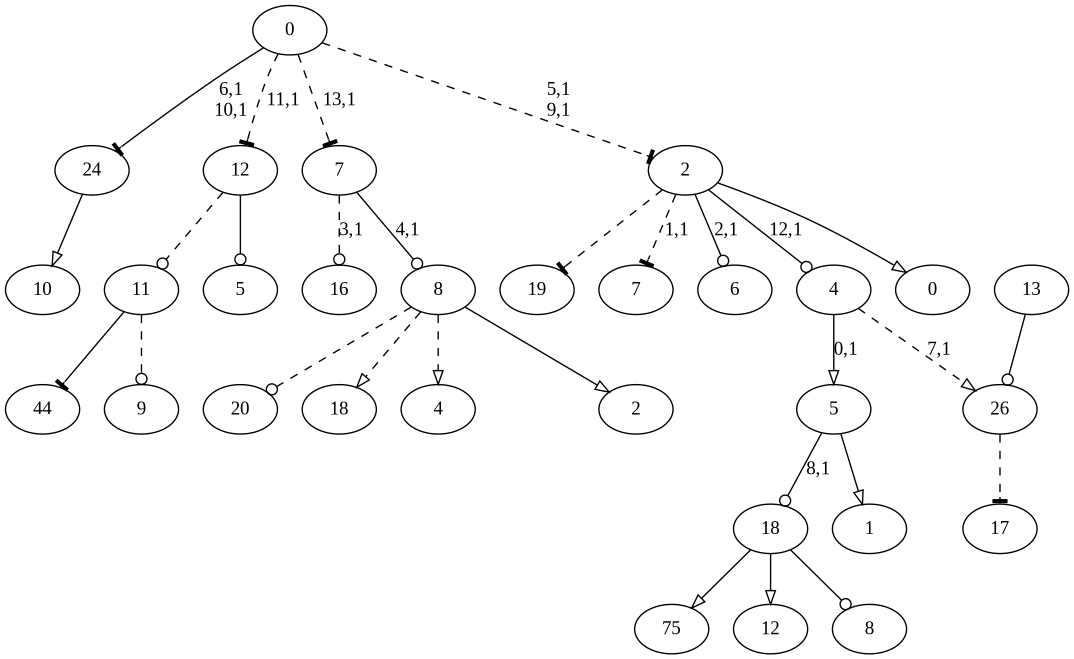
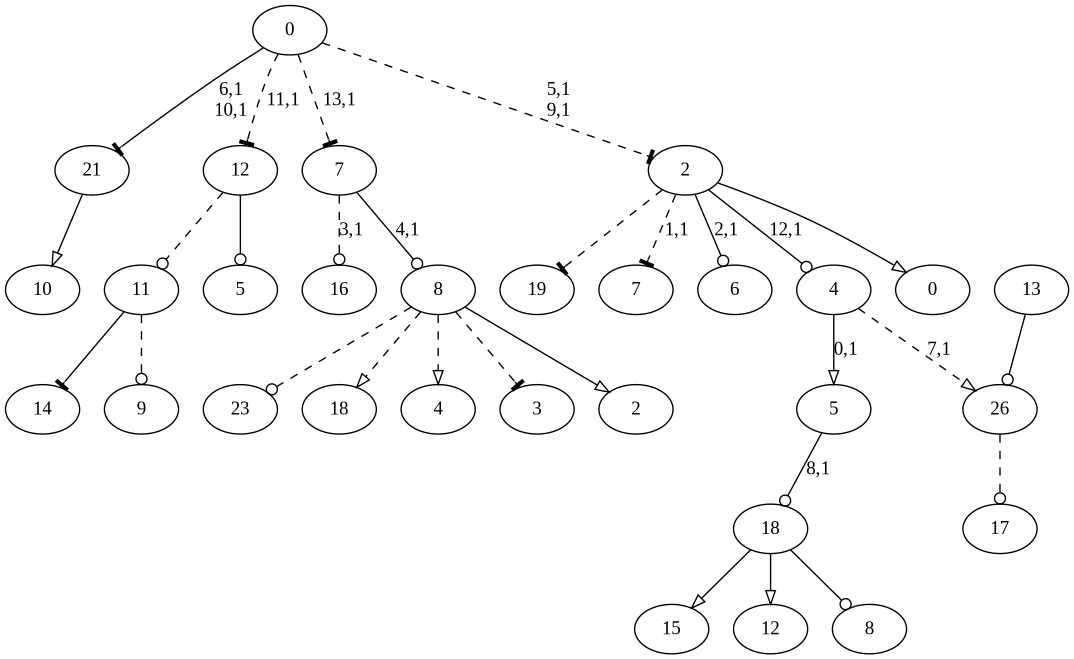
  digraph {
    fontname="Liberation Serif"
    node [fontname="Liberation Serif"]
    edge [arrowhead=odot fontname="Liberation Serif" style=solid]
-   n1 [label=20]
+   n1 [label=23]
    n2 [label=19]
    n3 [label=18]
    n4 [label=17]
    n5 [label=16]
-   n6 [label=75]
-   n7 [label=44]
+   n6 [label=15]
+   n7 [label=14]
    n8 [label=13]
    26
    n10 [label=12]
    n11 [label=11]
    n12 [label=9]
    n13 [label=10]
-   21 [label=24]
+   21
    n15 [label=8]
    18
    n17 [label=7]
    n18 [label=6]
    n19 [label=5]
    12
    n21 [label=4]
+   n22 [label=3]
    n23 [label=2]
    8
    7
-   n26 [label=1]
    5
    4
    n29 [label=0]
    2
    0
    n8 -> 26
-   26 -> n4 [arrowhead=tee style=dashed]
+   26 -> n4 [style=dashed]
    n11 -> n7 [arrowhead=tee]
    n11 -> n12 [style=dashed]
    21 -> n13 [arrowhead=onormal]
    18 -> n6 [arrowhead=onormal]
    18 -> n10 [arrowhead=onormal]
    18 -> n15
    12 -> n11 [style=dashed]
    12 -> n19
    8 -> n1 [style=dashed]
    8 -> n3 [arrowhead=onormal style=dashed]
    8 -> n21 [arrowhead=onormal style=dashed]
+   8 -> n22 [arrowhead=tee style=dashed]
    8 -> n23 [arrowhead=onormal]
    7 -> n5 [label="3,1" style=dashed]
    7 -> 8 [label="4,1"]
    5 -> 18 [label="8,1"]
-   5 -> n26 [arrowhead=onormal]
    4 -> 26 [arrowhead=onormal label="7,1" style=dashed]
    4 -> 5 [arrowhead=onormal label="0,1"]
    2 -> n2 [arrowhead=tee style=dashed]
    2 -> n17 [arrowhead=tee label="1,1" style=dashed]
    2 -> n18 [label="2,1"]
    2 -> 4 [label="12,1"]
    2 -> n29 [arrowhead=onormal]
    0 -> 21 [arrowhead=tee label="6,1\n10,1"]
    0 -> 12 [arrowhead=tee label="11,1" style=dashed]
    0 -> 7 [arrowhead=tee label="13,1" style=dashed]
    0 -> 2 [arrowhead=tee label="5,1\n9,1" style=dashed]
  }
